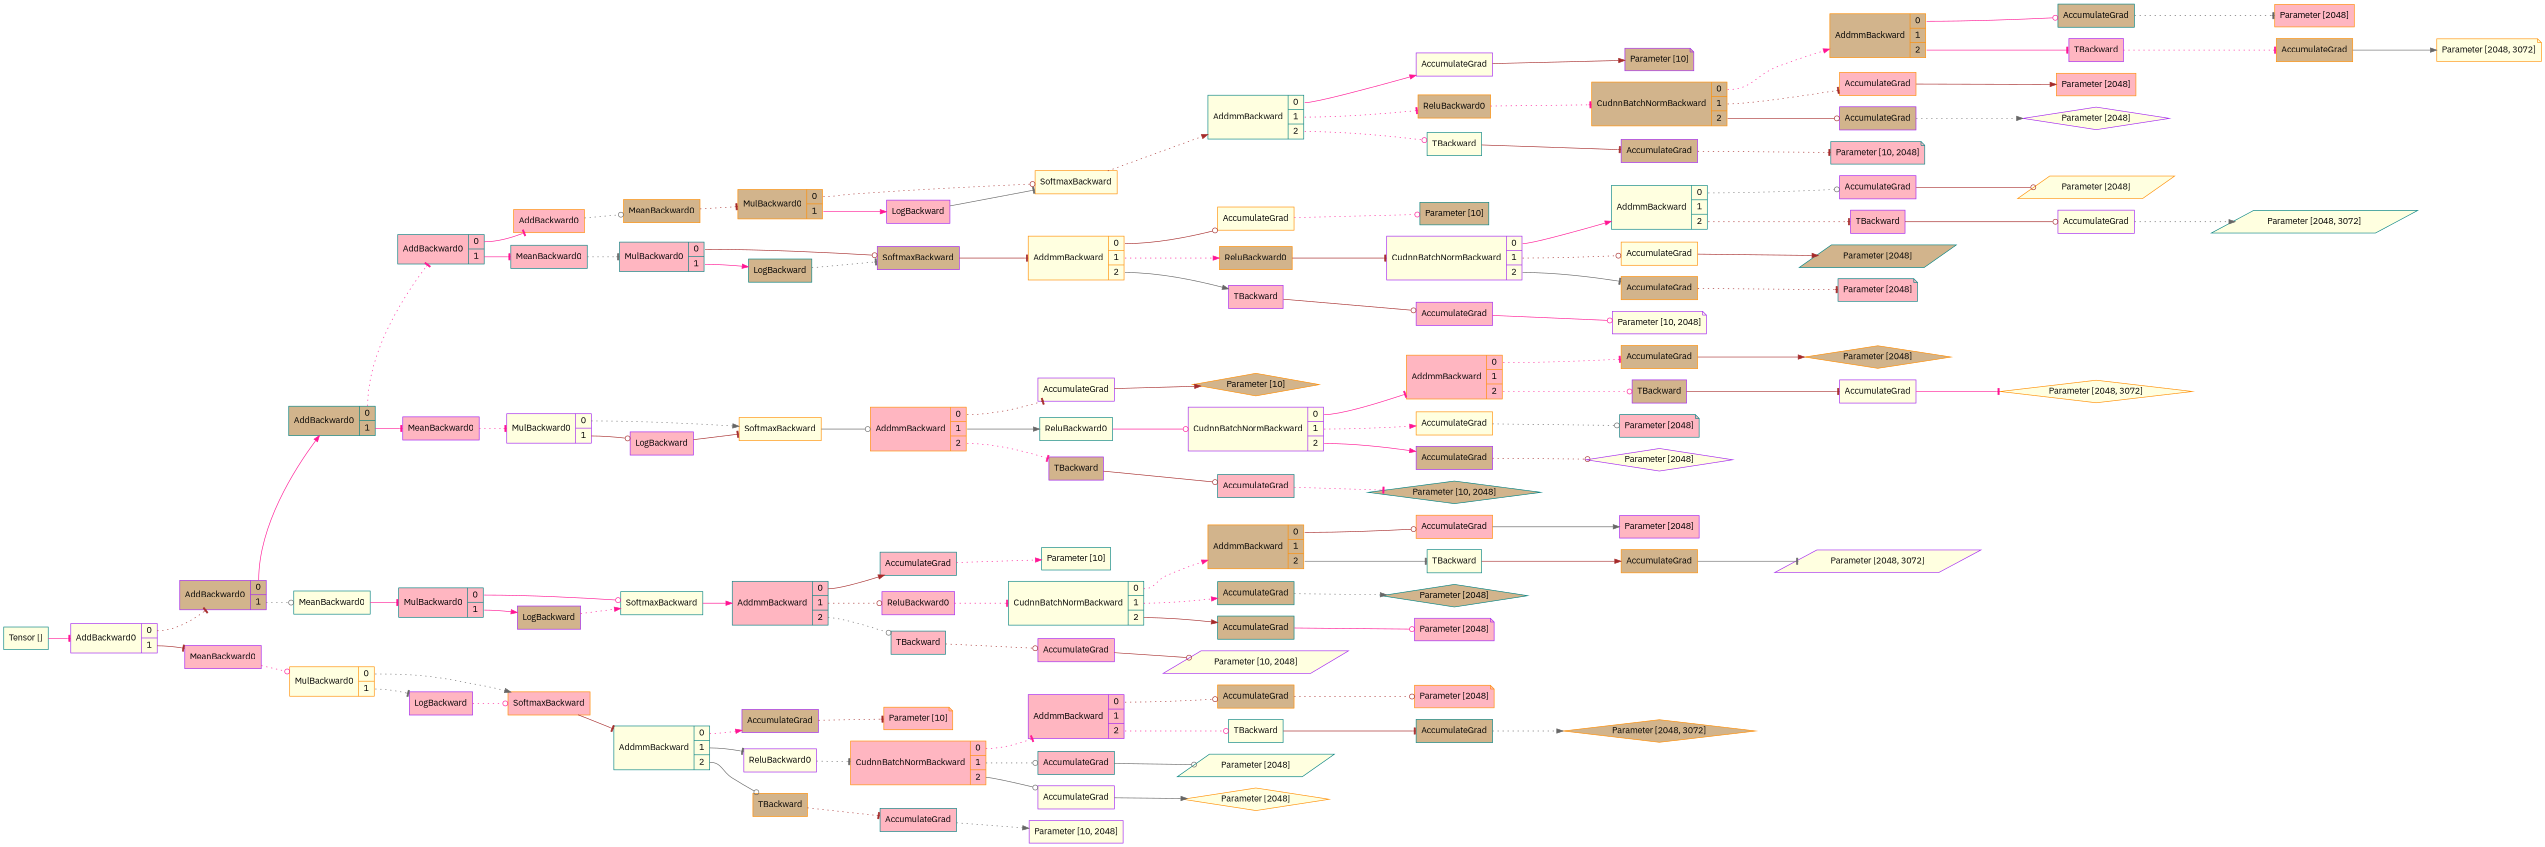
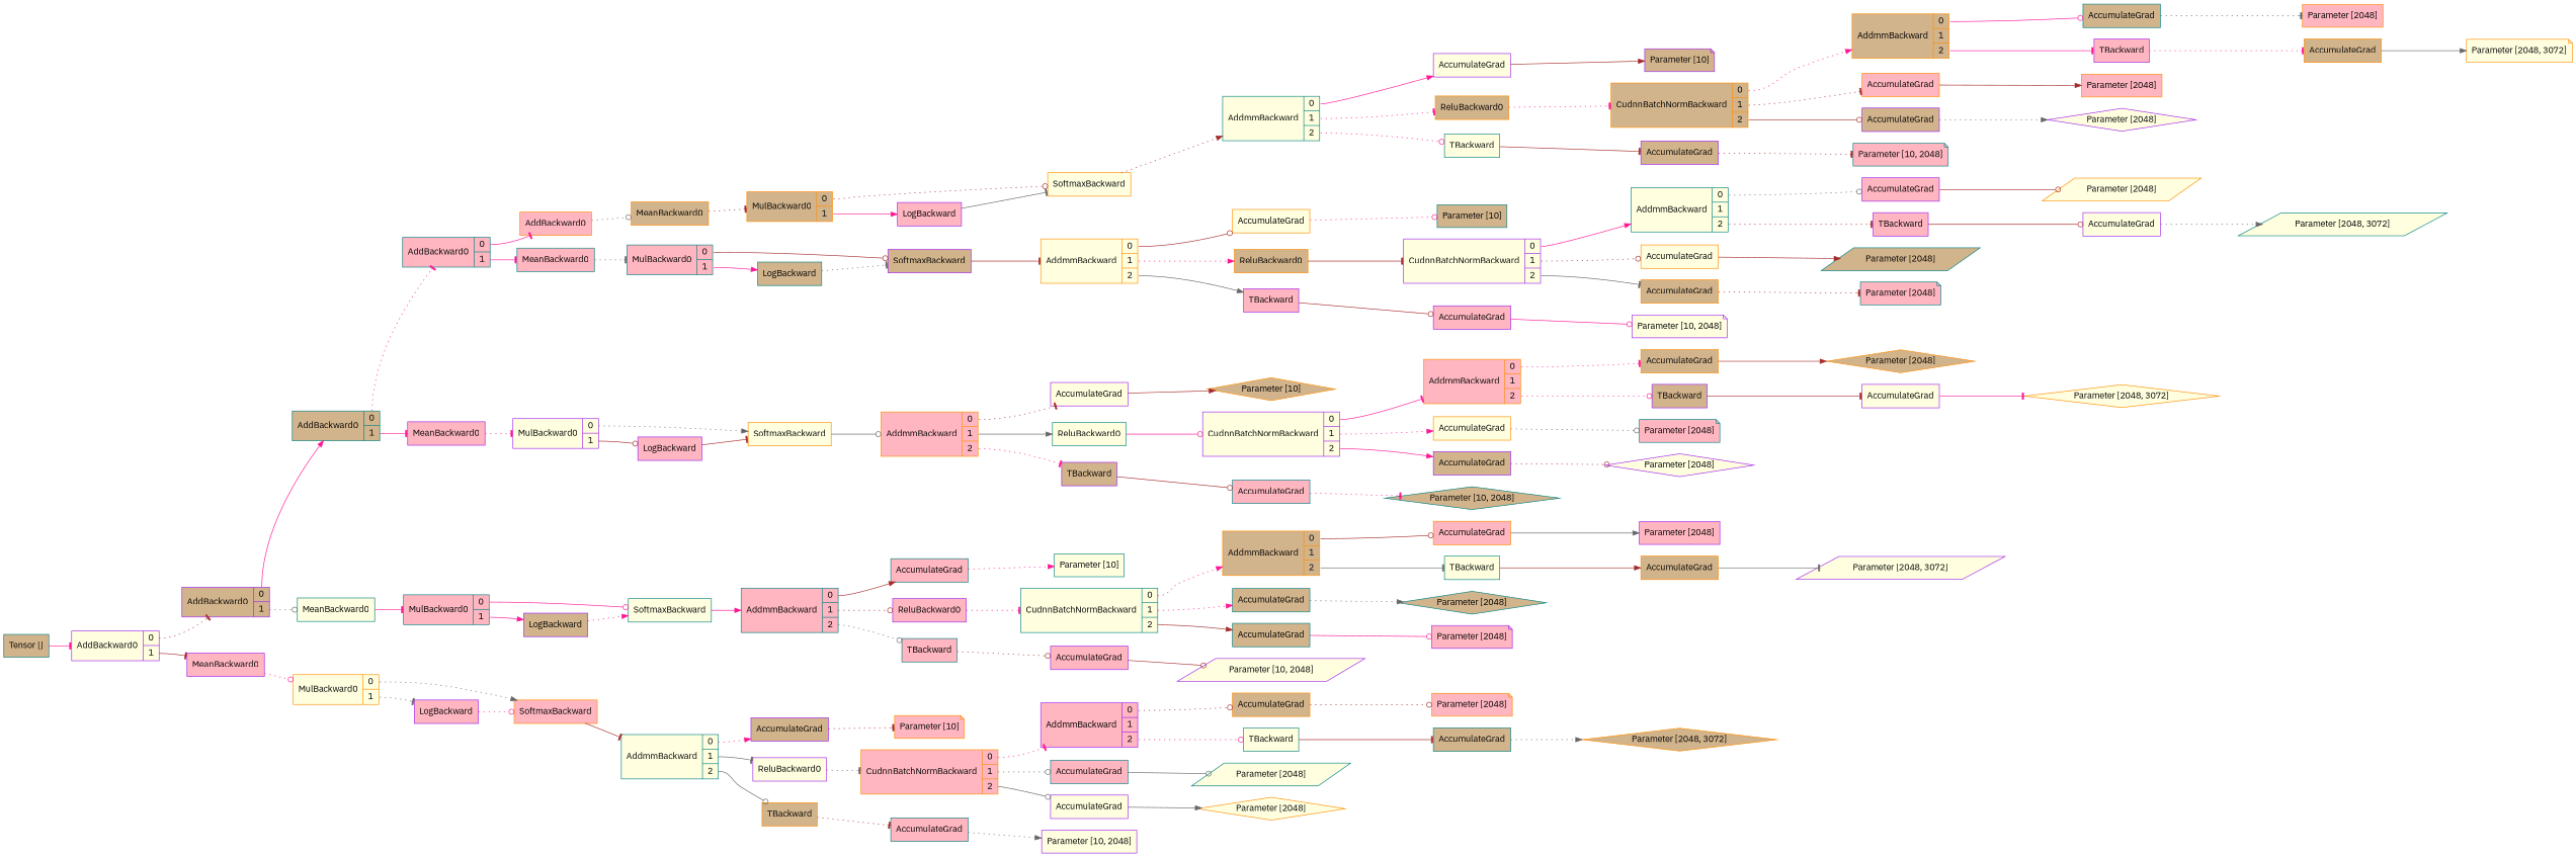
  digraph {
    rankdir=LR
    fontname="IBM Plex Sans"
    node [fillcolor=lightyellow shape=record style=filled color=purple fontname="IBM Plex Sans"]
    edge [color=deeppink style=solid arrowhead=tee fontname="IBM Plex Sans"]
-   n1 [label="Tensor []" shape=box color=teal]
+   n1 [fillcolor=tan label="Tensor []" shape=box color=teal]
    n2 [label="{ AddBackward0 | { <output0> 0 | <output1> 1 }  }"]
    n3 [fillcolor=tan label="{ AddBackward0 | { <output0> 0 | <output1> 1 }  }"]
    n4 [fillcolor=lightpink label="{ MeanBackward0 }"]
    n5 [fillcolor=tan label="{ AddBackward0 | { <output0> 0 | <output1> 1 }  }" color=teal]
    n6 [label="{ MeanBackward0 }" color=teal]
    n7 [fillcolor=lightpink label="{ AddBackward0 | { <output0> 0 | <output1> 1 }  }" color=teal]
    n8 [fillcolor=lightpink label="{ MeanBackward0 }"]
    n9 [fillcolor=lightpink label="{ AddBackward0 }" color=darkorange]
    n10 [fillcolor=lightpink label="{ MeanBackward0 }" color=teal]
    n11 [fillcolor=tan label="{ MeanBackward0 }" color=darkorange]
    n12 [fillcolor=tan label="{ MulBackward0 | { <output0> 0 | <output1> 1 }  }" color=darkorange]
    n13 [label="{ SoftmaxBackward }" color=darkorange]
    n14 [fillcolor=lightpink label="{ LogBackward }"]
    n15 [label="{ AddmmBackward | { <output0> 0 | <output1> 1 | <output2> 2 }  }" color=teal]
    n16 [label="{ AccumulateGrad }"]
    n17 [fillcolor=tan label="{ ReluBackward0 }" color=darkorange]
    n18 [label="{ TBackward }" color=teal]
    n19 [fillcolor=tan label="Parameter [10]" shape=note]
    n20 [fillcolor=tan label="{ CudnnBatchNormBackward | { <output0> 0 | <output1> 1 | <output2> 2 }  }" color=darkorange]
    n21 [fillcolor=tan label="{ AddmmBackward | { <output0> 0 | <output1> 1 | <output2> 2 }  }" color=darkorange]
    n22 [fillcolor=lightpink label="{ AccumulateGrad }" color=darkorange]
    n23 [fillcolor=tan label="{ AccumulateGrad }"]
    n24 [fillcolor=tan label="{ AccumulateGrad }" color=teal]
    n25 [fillcolor=lightpink label="{ TBackward }"]
    n26 [fillcolor=lightpink label="Parameter [2048]" shape=box color=darkorange]
    n27 [fillcolor=tan label="{ AccumulateGrad }" color=darkorange]
    n28 [label="Parameter [2048, 3072]" shape=note color=darkorange]
    n29 [fillcolor=lightpink label="Parameter [2048]" shape=box color=darkorange]
    n30 [label="Parameter [2048]" shape=diamond]
    n31 [fillcolor=tan label="{ AccumulateGrad }"]
    n32 [fillcolor=lightpink label="Parameter [10, 2048]" shape=note color=teal]
    n33 [fillcolor=lightpink label="{ MulBackward0 | { <output0> 0 | <output1> 1 }  }" color=teal]
    n34 [fillcolor=tan label="{ SoftmaxBackward }"]
    n35 [fillcolor=tan label="{ LogBackward }" color=teal]
    n36 [label="{ AddmmBackward | { <output0> 0 | <output1> 1 | <output2> 2 }  }" color=darkorange]
    n37 [label="{ AccumulateGrad }" color=darkorange]
    n38 [fillcolor=tan label="{ ReluBackward0 }" color=darkorange]
    n39 [fillcolor=lightpink label="{ TBackward }"]
    n40 [fillcolor=tan label="Parameter [10]" shape=box color=teal]
    n41 [label="{ CudnnBatchNormBackward | { <output0> 0 | <output1> 1 | <output2> 2 }  }"]
    n42 [label="{ AddmmBackward | { <output0> 0 | <output1> 1 | <output2> 2 }  }" color=teal]
    n43 [label="{ AccumulateGrad }" color=darkorange]
    n44 [fillcolor=tan label="{ AccumulateGrad }" color=darkorange]
    n45 [fillcolor=lightpink label="{ AccumulateGrad }"]
    n46 [fillcolor=lightpink label="{ TBackward }"]
    n47 [label="Parameter [2048]" shape=parallelogram color=darkorange]
    n48 [label="{ AccumulateGrad }"]
    n49 [label="Parameter [2048, 3072]" shape=parallelogram color=teal]
    n50 [fillcolor=tan label="Parameter [2048]" shape=parallelogram color=teal]
    n51 [fillcolor=lightpink label="Parameter [2048]" shape=note color=teal]
    n52 [fillcolor=lightpink label="{ AccumulateGrad }"]
    n53 [label="Parameter [10, 2048]" shape=note]
    n54 [label="{ MulBackward0 | { <output0> 0 | <output1> 1 }  }"]
    n55 [label="{ SoftmaxBackward }" color=darkorange]
    n56 [fillcolor=lightpink label="{ LogBackward }"]
    n57 [fillcolor=lightpink label="{ AddmmBackward | { <output0> 0 | <output1> 1 | <output2> 2 }  }" color=darkorange]
    n58 [label="{ AccumulateGrad }"]
    n59 [label="{ ReluBackward0 }" color=teal]
    n60 [fillcolor=tan label="{ TBackward }"]
    n61 [fillcolor=tan label="Parameter [10]" shape=diamond color=darkorange]
    n62 [label="{ CudnnBatchNormBackward | { <output0> 0 | <output1> 1 | <output2> 2 }  }"]
    n63 [fillcolor=lightpink label="{ AddmmBackward | { <output0> 0 | <output1> 1 | <output2> 2 }  }" color=darkorange]
    n64 [label="{ AccumulateGrad }" color=darkorange]
    n65 [fillcolor=tan label="{ AccumulateGrad }"]
    n66 [fillcolor=tan label="{ AccumulateGrad }" color=darkorange]
    n67 [fillcolor=tan label="{ TBackward }"]
    n68 [fillcolor=tan label="Parameter [2048]" shape=diamond color=darkorange]
    n69 [label="{ AccumulateGrad }"]
    n70 [label="Parameter [2048, 3072]" shape=diamond color=darkorange]
    n71 [fillcolor=lightpink label="Parameter [2048]" shape=note color=teal]
    n72 [label="Parameter [2048]" shape=diamond]
    n73 [fillcolor=lightpink label="{ AccumulateGrad }" color=teal]
    n74 [fillcolor=tan label="Parameter [10, 2048]" shape=diamond color=teal]
    n75 [fillcolor=lightpink label="{ MulBackward0 | { <output0> 0 | <output1> 1 }  }" color=teal]
    n76 [label="{ SoftmaxBackward }" color=teal]
    n77 [fillcolor=tan label="{ LogBackward }"]
    n78 [fillcolor=lightpink label="{ AddmmBackward | { <output0> 0 | <output1> 1 | <output2> 2 }  }" color=teal]
    n79 [fillcolor=lightpink label="{ AccumulateGrad }" color=teal]
    n80 [fillcolor=lightpink label="{ ReluBackward0 }"]
    n81 [fillcolor=lightpink label="{ TBackward }" color=teal]
    n82 [label="Parameter [10]" shape=box color=teal]
    n83 [label="{ CudnnBatchNormBackward | { <output0> 0 | <output1> 1 | <output2> 2 }  }" color=teal]
    n84 [fillcolor=tan label="{ AddmmBackward | { <output0> 0 | <output1> 1 | <output2> 2 }  }" color=darkorange]
    n85 [fillcolor=tan label="{ AccumulateGrad }" color=teal]
    n86 [fillcolor=tan label="{ AccumulateGrad }" color=teal]
    n87 [fillcolor=lightpink label="{ AccumulateGrad }" color=darkorange]
    n88 [label="{ TBackward }" color=teal]
    n89 [fillcolor=lightpink label="Parameter [2048]" shape=box]
    n90 [fillcolor=tan label="{ AccumulateGrad }" color=darkorange]
    n91 [label="Parameter [2048, 3072]" shape=parallelogram]
    n92 [fillcolor=tan label="Parameter [2048]" shape=diamond color=teal]
    n93 [fillcolor=lightpink label="Parameter [2048]" shape=note]
    n94 [fillcolor=lightpink label="{ AccumulateGrad }"]
    n95 [label="Parameter [10, 2048]" shape=parallelogram]
    n96 [label="{ MulBackward0 | { <output0> 0 | <output1> 1 }  }" color=darkorange]
    n97 [fillcolor=lightpink label="{ SoftmaxBackward }" color=darkorange]
    n98 [fillcolor=lightpink label="{ LogBackward }"]
    n99 [label="{ AddmmBackward | { <output0> 0 | <output1> 1 | <output2> 2 }  }" color=teal]
    n100 [fillcolor=tan label="{ AccumulateGrad }"]
    n101 [label="{ ReluBackward0 }"]
    n102 [fillcolor=tan label="{ TBackward }" color=darkorange]
    n103 [fillcolor=lightpink label="Parameter [10]" shape=note color=darkorange]
    n104 [fillcolor=lightpink label="{ CudnnBatchNormBackward | { <output0> 0 | <output1> 1 | <output2> 2 }  }" color=darkorange]
    n105 [fillcolor=lightpink label="{ AddmmBackward | { <output0> 0 | <output1> 1 | <output2> 2 }  }"]
    n106 [fillcolor=lightpink label="{ AccumulateGrad }" color=teal]
    n107 [label="{ AccumulateGrad }"]
    n108 [fillcolor=tan label="{ AccumulateGrad }" color=darkorange]
    n109 [label="{ TBackward }" color=teal]
    n110 [fillcolor=lightpink label="Parameter [2048]" shape=note color=darkorange]
    n111 [fillcolor=tan label="{ AccumulateGrad }" color=teal]
    n112 [fillcolor=tan label="Parameter [2048, 3072]" shape=diamond color=darkorange]
    n113 [label="Parameter [2048]" shape=parallelogram color=teal]
    n114 [label="Parameter [2048]" shape=diamond color=darkorange]
    n115 [fillcolor=lightpink label="{ AccumulateGrad }" color=teal]
    n116 [label="Parameter [10, 2048]" shape=box]
    n1 -> n2
    n2 -> n3 [tailport=output0 color=brown style=dotted]
    n2 -> n4 [tailport=output1 color=brown]
    n3 -> n5 [tailport=output0 arrowhead=normal]
    n3 -> n6 [tailport=output1 color=gray40 style=dotted arrowhead=odot]
    n4 -> n96 [style=dotted arrowhead=odot]
    n5 -> n7 [tailport=output0 style=dotted]
    n5 -> n8 [tailport=output1]
    n6 -> n75
    n7 -> n9 [tailport=output0]
    n7 -> n10 [tailport=output1]
    n8 -> n54 [style=dotted]
    n9 -> n11 [color=gray40 style=dotted arrowhead=odot]
    n10 -> n33 [color=gray40 style=dotted]
    n11 -> n12 [color=brown style=dotted]
    n12 -> n13 [tailport=output0 color=brown style=dotted arrowhead=odot]
    n12 -> n14 [tailport=output1 arrowhead=normal]
    n13 -> n15 [color=brown style=dotted arrowhead=normal]
    n14 -> n13 [color=gray40]
    n15 -> n16 [tailport=output0 arrowhead=normal]
    n15 -> n17 [tailport=output1 style=dotted]
    n15 -> n18 [tailport=output2 style=dotted arrowhead=odot]
    n16 -> n19 [color=brown arrowhead=normal]
    n17 -> n20 [style=dotted]
    n18 -> n31 [color=brown]
    n20 -> n21 [tailport=output0 style=dotted arrowhead=normal]
    n20 -> n22 [tailport=output1 color=brown style=dotted]
    n20 -> n23 [tailport=output2 color=brown arrowhead=odot]
    n21 -> n24 [tailport=output0 arrowhead=odot]
    n21 -> n25 [tailport=output2]
    n22 -> n29 [color=brown arrowhead=normal]
    n23 -> n30 [color=gray40 style=dotted arrowhead=normal]
    n24 -> n26 [color=gray40 style=dotted]
    n25 -> n27 [style=dotted]
    n27 -> n28 [color=gray40 arrowhead=normal]
    n31 -> n32 [color=brown style=dotted]
    n33 -> n34 [tailport=output0 color=brown arrowhead=odot]
    n33 -> n35 [tailport=output1 arrowhead=normal]
    n34 -> n36 [color=brown]
    n35 -> n34 [color=gray40 style=dotted]
    n36 -> n37 [tailport=output0 color=brown arrowhead=odot]
    n36 -> n38 [tailport=output1 style=dotted arrowhead=normal]
    n36 -> n39 [tailport=output2 color=gray40 arrowhead=normal]
    n37 -> n40 [style=dotted arrowhead=odot]
    n38 -> n41 [color=brown]
    n39 -> n52 [color=brown arrowhead=odot]
    n41 -> n42 [tailport=output0 arrowhead=normal]
    n41 -> n43 [tailport=output1 color=brown style=dotted arrowhead=odot]
    n41 -> n44 [tailport=output2 color=gray40]
    n42 -> n45 [tailport=output0 color=gray40 style=dotted arrowhead=odot]
    n42 -> n46 [tailport=output2 color=brown style=dotted]
    n43 -> n50 [color=brown arrowhead=normal]
    n44 -> n51 [color=brown style=dotted]
    n45 -> n47 [color=brown arrowhead=odot]
    n46 -> n48 [color=brown arrowhead=odot]
    n48 -> n49 [color=gray40 style=dotted arrowhead=normal]
    n52 -> n53 [arrowhead=odot]
    n54 -> n55 [tailport=output0 color=gray40 style=dotted arrowhead=normal]
    n54 -> n56 [tailport=output1 color=brown arrowhead=odot]
    n55 -> n57 [color=gray40 arrowhead=odot]
    n56 -> n55 [color=brown]
    n57 -> n58 [tailport=output0 color=brown style=dotted]
    n57 -> n59 [tailport=output1 color=gray40 arrowhead=normal]
    n57 -> n60 [tailport=output2 style=dotted]
    n58 -> n61 [color=brown arrowhead=normal]
    n59 -> n62 [arrowhead=odot]
    n60 -> n73 [color=brown arrowhead=odot]
    n62 -> n63 [tailport=output0]
    n62 -> n64 [tailport=output1 style=dotted arrowhead=normal]
    n62 -> n65 [tailport=output2 arrowhead=normal]
    n63 -> n66 [tailport=output0 style=dotted]
    n63 -> n67 [tailport=output2 style=dotted arrowhead=odot]
    n64 -> n71 [color=gray40 style=dotted arrowhead=odot]
    n65 -> n72 [color=brown style=dotted arrowhead=odot]
    n66 -> n68 [color=brown arrowhead=normal]
    n67 -> n69 [color=brown]
    n69 -> n70
    n73 -> n74 [style=dotted]
    n75 -> n76 [tailport=output0 arrowhead=odot]
    n75 -> n77 [tailport=output1 arrowhead=normal]
    n76 -> n78 [arrowhead=normal]
    n77 -> n76 [style=dotted arrowhead=normal]
    n78 -> n79 [tailport=output0 color=brown arrowhead=normal]
    n78 -> n80 [tailport=output1 color=brown style=dotted arrowhead=odot]
    n78 -> n81 [tailport=output2 color=gray40 style=dotted arrowhead=odot]
    n79 -> n82 [style=dotted arrowhead=normal]
    n80 -> n83 [style=dotted]
    n81 -> n94 [color=brown style=dotted arrowhead=odot]
    n83 -> n84 [tailport=output0 style=dotted arrowhead=normal]
    n83 -> n85 [tailport=output1 style=dotted arrowhead=normal]
    n83 -> n86 [tailport=output2 color=brown arrowhead=normal]
    n84 -> n87 [tailport=output0 color=brown arrowhead=odot]
    n84 -> n88 [tailport=output2 color=gray40]
    n85 -> n92 [color=gray40 style=dotted arrowhead=normal]
    n86 -> n93 [arrowhead=odot]
    n87 -> n89 [color=gray40 arrowhead=normal]
    n88 -> n90 [color=brown arrowhead=normal]
    n90 -> n91 [color=gray40]
    n94 -> n95 [color=brown arrowhead=odot]
    n96 -> n97 [tailport=output0 color=gray40 style=dotted arrowhead=normal]
    n96 -> n98 [tailport=output1 color=gray40 style=dotted]
    n97 -> n99 [color=brown]
    n98 -> n97 [style=dotted arrowhead=odot]
    n99 -> n100 [tailport=output0 style=dotted arrowhead=normal]
    n99 -> n101 [tailport=output1 color=gray40]
    n99 -> n102 [tailport=output2 color=gray40 arrowhead=odot]
    n100 -> n103 [color=brown style=dotted]
    n101 -> n104 [color=gray40 style=dotted]
    n102 -> n115 [color=brown style=dotted]
    n104 -> n105 [tailport=output0 style=dotted]
    n104 -> n106 [tailport=output1 color=gray40 style=dotted arrowhead=odot]
    n104 -> n107 [tailport=output2 color=gray40 arrowhead=odot]
    n105 -> n108 [tailport=output0 color=brown style=dotted arrowhead=odot]
    n105 -> n109 [tailport=output2 style=dotted arrowhead=odot]
    n106 -> n113 [color=gray40 arrowhead=odot]
    n107 -> n114 [color=gray40 arrowhead=normal]
    n108 -> n110 [color=brown style=dotted arrowhead=odot]
    n109 -> n111 [color=brown]
    n111 -> n112 [color=gray40 style=dotted arrowhead=normal]
    n115 -> n116 [color=gray40 style=dotted arrowhead=normal]
  }
